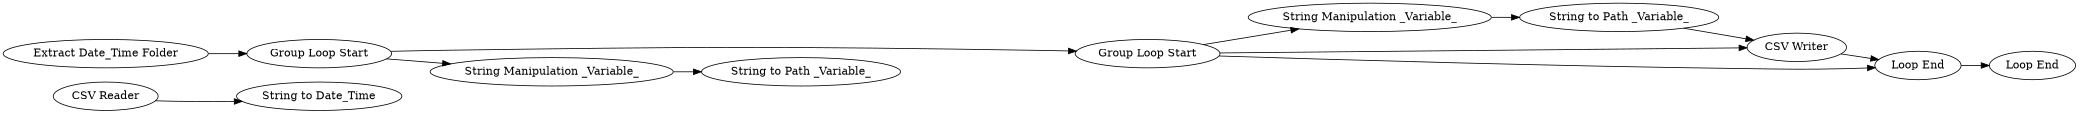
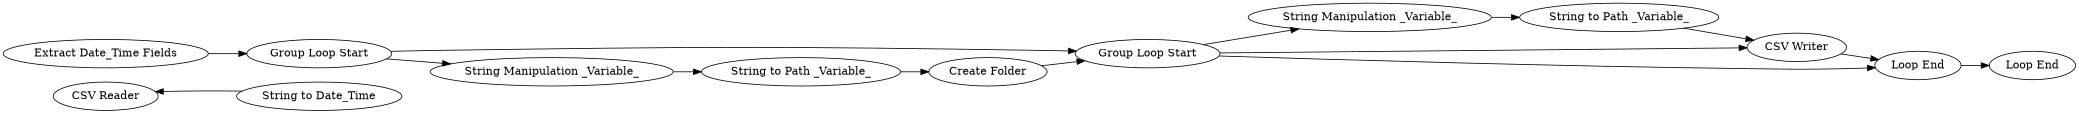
  digraph {
    rankdir=LR
    n1 [label="CSV Reader"]
    n2 [label="String to Date_Time"]
-   n3 [label="Extract Date_Time Folder"]
+   n3 [label="Extract Date_Time Fields"]
    n4 [label="Group Loop Start"]
    n5 [label="Group Loop Start"]
    n6 [label="String Manipulation _Variable_"]
+   n7 [label="Create Folder"]
    n8 [label="String Manipulation _Variable_"]
    n9 [label="CSV Writer"]
    n10 [label="Loop End"]
    n11 [label="String to Path _Variable_"]
    n12 [label="String to Path _Variable_"]
    n13 [label="Loop End"]
-   n1 -> n2
+   n2 -> n1
    n3 -> n4
    n4 -> n5
    n4 -> n6
    n5 -> n8
    n5 -> n9
    n5 -> n10
    n6 -> n11
+   n7 -> n5
    n8 -> n12
    n9 -> n10
    n10 -> n13
+   n11 -> n7
    n12 -> n9
  }
